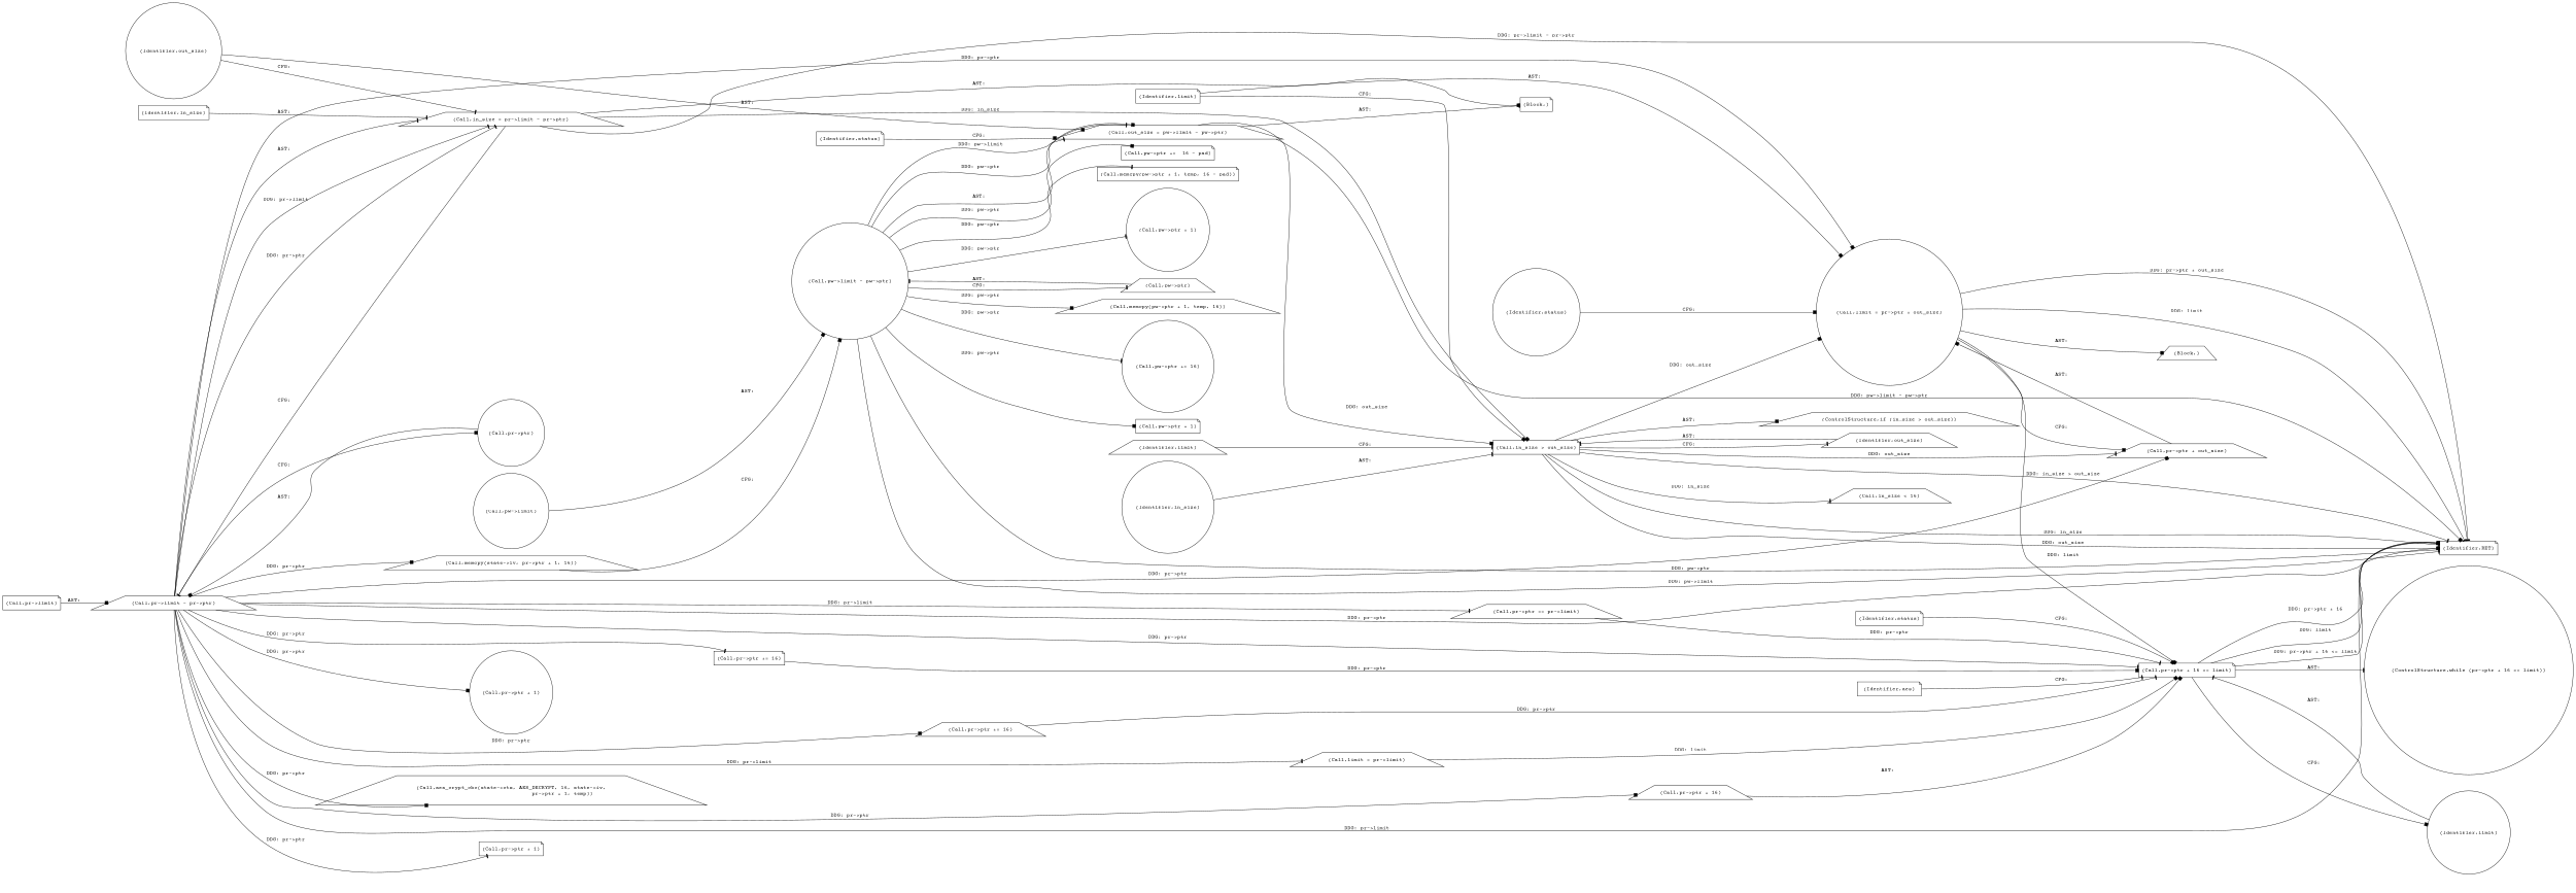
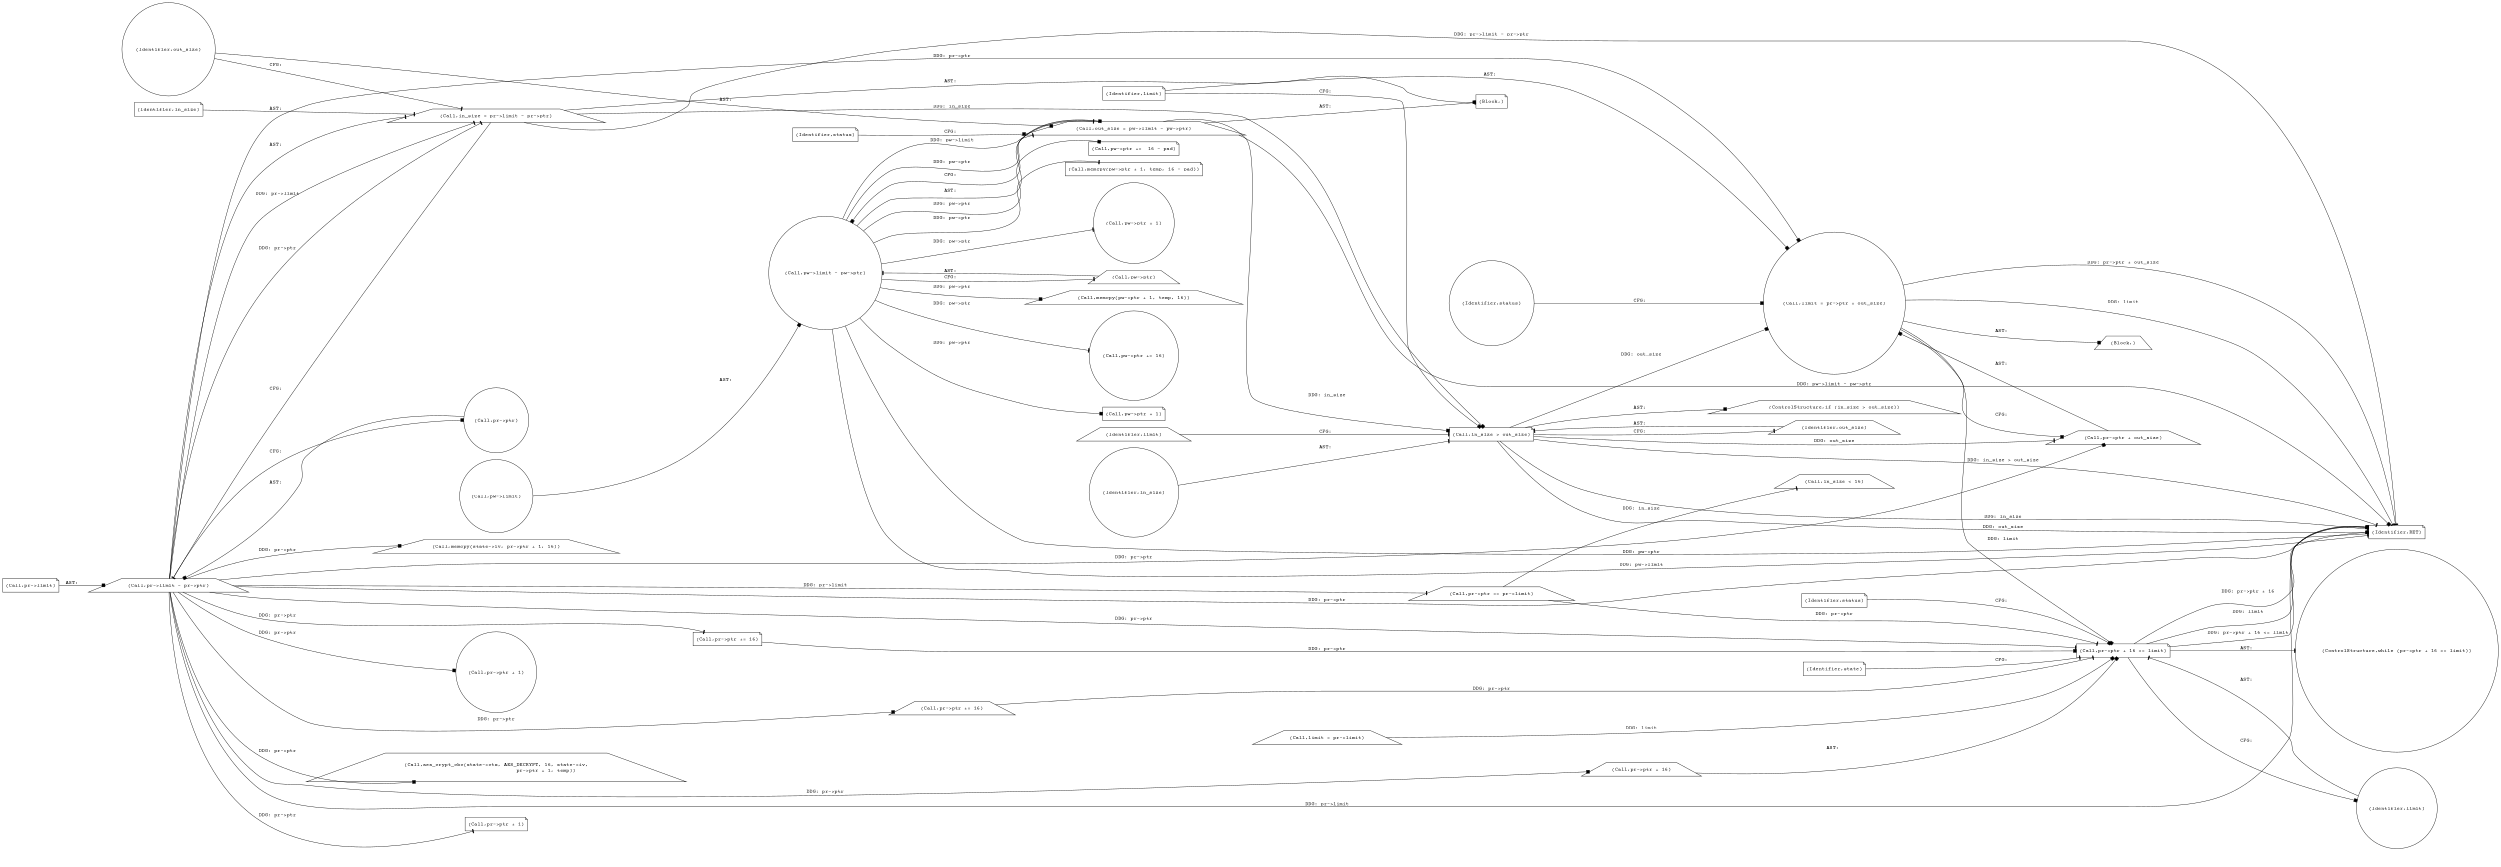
  digraph {
    fontname="Courier Prime"
    rankdir=LR
    node [fontname="Courier Prime" shape=trapezium]
    edge [arrowhead=box fontname="Courier Prime"]
    n1 [label="(Call,limit = pr->ptr + out_size)" shape=circle]
    n2 [label="(Call,pr->ptr + 16 <= limit)" shape=note]
    n3 [label="(Call,pr->ptr + out_size)"]
    n4 [label="(Identifier,RET)" shape=note]
    n5 [label="(Block,)"]
    n6 [label="(ControlStructure,while (pr->ptr + 16 <= limit))" shape=circle]
    n7 [label="(Identifier,limit)" shape=circle]
    n8 [label="(Call,pr->limit - pr->ptr)"]
    n9 [label="(Call,in_size = pr->limit - pr->ptr)"]
    n10 [label="(Call,pr->ptr += 16)" shape=note]
    n11 [label="(Call,pr->ptr + 1)" shape=circle]
    n12 [label="(Call,pr->ptr += 16)"]
    n13 [label="(Call,memcpy(state->iv, pr->ptr + 1, 16))"]
    n14 [label="(Call,aes_crypt_cbc(state->ctx, AES_DECRYPT, 16, state->iv,\n                                pr->ptr + 1, temp))"]
    n15 [label="(Call,limit = pr->limit)"]
    n16 [label="(Call,pr->ptr + 16)"]
    n17 [label="(Call,pr->ptr + 1)" shape=note]
    n18 [label="(Call,pr->ptr == pr->limit)"]
    n19 [label="(Call,pr->ptr)" shape=circle]
    n20 [label="(Call,in_size > out_size)" shape=note]
    n21 [label="(Block,)" shape=note]
    n22 [label="(ControlStructure,if (in_size > out_size))"]
    n23 [label="(Identifier,out_size)"]
    n24 [label="(Call,in_size < 16)"]
    n25 [label="(Call,out_size = pw->limit - pw->ptr)"]
    n26 [label="(Call,pw->limit - pw->ptr)" shape=circle]
    n27 [label="(Call,pw->ptr +=  16 - pad)" shape=note]
    n28 [label="(Call,memcpy(pw->ptr + 1, temp, 16 - pad))" shape=note]
    n29 [label="(Call,pw->ptr + 1)" shape=circle]
    n30 [label="(Call,pw->ptr)"]
    n31 [label="(Call,memcpy(pw->ptr + 1, temp, 16))"]
    n32 [label="(Call,pw->ptr += 16)" shape=circle]
    n33 [label="(Call,pw->ptr + 1)" shape=note]
    n34 [label="(Call,pr->limit)" shape=note]
    n35 [label="(Identifier,status)" shape=circle]
    n36 [label="(Identifier,in_size)" shape=circle]
-   n37 [label="(Identifier,aes)" shape=note]
+   n37 [label="(Identifier,state)" shape=note]
    n38 [label="(Identifier,limit)" shape=note]
    n39 [label="(Identifier,status)" shape=note]
    n40 [label="(Identifier,out_size)" shape=circle]
    n41 [label="(Call,pw->limit)" shape=circle]
    n42 [label="(Identifier,limit)"]
    n43 [label="(Identifier,in_size)" shape=note]
    n44 [label="(Identifier,status)" shape=note]
    n1 -> n2 [label="DDG: limit"]
    n1 -> n3 [label="CFG: "]
    n1 -> n4 [arrowhead=tee label="DDG: pr->ptr + out_size"]
    n1 -> n4 [arrowhead=tee label="DDG: limit"]
    n1 -> n5 [label="AST: "]
    n2 -> n4 [label="DDG: pr->ptr + 16"]
    n2 -> n4 [arrowhead=tee label="DDG: limit"]
    n2 -> n4 [label="DDG: pr->ptr + 16 <= limit"]
    n2 -> n6 [arrowhead=tee label="AST: "]
    n2 -> n7 [label="CFG: "]
    n3 -> n1 [label="AST: "]
    n7 -> n2 [arrowhead=tee label="AST: "]
    n8 -> n1 [label="DDG: pr->ptr"]
    n8 -> n2 [arrowhead=tee label="DDG: pr->ptr"]
    n8 -> n3 [label="DDG: pr->ptr"]
    n8 -> n4 [label="DDG: pr->ptr"]
    n8 -> n4 [label="DDG: pr->limit"]
    n8 -> n9 [arrowhead=tee label="AST: "]
    n8 -> n9 [arrowhead=tee label="DDG: pr->limit"]
    n8 -> n9 [arrowhead=tee label="DDG: pr->ptr"]
    n8 -> n10 [arrowhead=tee label="DDG: pr->ptr"]
    n8 -> n11 [label="DDG: pr->ptr"]
    n8 -> n12 [label="DDG: pr->ptr"]
    n8 -> n13 [label="DDG: pr->ptr"]
    n8 -> n14 [label="DDG: pr->ptr"]
-   n8 -> n15 [arrowhead=tee label="DDG: pr->limit"]
    n8 -> n16 [label="DDG: pr->ptr"]
    n8 -> n17 [arrowhead=tee label="DDG: pr->ptr"]
    n8 -> n18 [arrowhead=tee label="DDG: pr->limit"]
    n8 -> n19 [label="CFG: "]
    n9 -> n4 [arrowhead=tee label="DDG: pr->limit - pr->ptr"]
    n9 -> n8 [arrowhead=tee label="CFG: "]
    n9 -> n20 [label="DDG: in_size"]
    n9 -> n21 [label="AST: "]
    n10 -> n2 [label="DDG: pr->ptr"]
    n12 -> n2 [arrowhead=tee label="DDG: pr->ptr"]
    n15 -> n2 [label="DDG: limit"]
    n16 -> n2 [label="AST: "]
    n18 -> n2 [arrowhead=tee label="DDG: pr->ptr"]
    n19 -> n8 [label="AST: "]
    n20 -> n1 [label="DDG: out_size"]
    n20 -> n3 [arrowhead=tee label="DDG: out_size"]
    n20 -> n4 [arrowhead=tee label="DDG: in_size > out_size"]
    n20 -> n4 [arrowhead=tee label="DDG: in_size"]
    n20 -> n4 [label="DDG: out_size"]
    n20 -> n22 [label="AST: "]
    n20 -> n23 [arrowhead=tee label="CFG: "]
-   n20 -> n24 [arrowhead=tee label="DDG: in_size"]
+   n18 -> n24 [arrowhead=tee label="DDG: in_size"]
    n23 -> n20 [arrowhead=tee label="AST: "]
    n25 -> n4 [label="DDG: pw->limit - pw->ptr"]
-   n25 -> n20 [label="DDG: out_size"]
+   n25 -> n20 [label="DDG: in_size"]
    n25 -> n21 [arrowhead=tee label="AST: "]
-   n13 -> n26 [label="CFG: "]
+   n25 -> n26 [label="CFG: "]
    n26 -> n4 [arrowhead=tee label="DDG: pw->ptr"]
    n26 -> n4 [arrowhead=tee label="DDG: pw->limit"]
    n26 -> n25 [label="AST: "]
    n26 -> n25 [arrowhead=tee label="DDG: pw->limit"]
    n26 -> n25 [arrowhead=tee label="DDG: pw->ptr"]
    n26 -> n27 [label="DDG: pw->ptr"]
    n26 -> n28 [arrowhead=tee label="DDG: pw->ptr"]
    n26 -> n29 [arrowhead=tee label="DDG: pw->ptr"]
    n26 -> n30 [arrowhead=tee label="CFG: "]
    n26 -> n31 [label="DDG: pw->ptr"]
    n26 -> n32 [arrowhead=tee label="DDG: pw->ptr"]
    n26 -> n33 [label="DDG: pw->ptr"]
    n30 -> n26 [arrowhead=tee label="AST: "]
    n34 -> n8 [label="AST: "]
    n35 -> n1 [label="CFG: "]
    n36 -> n20 [arrowhead=tee label="AST: "]
    n37 -> n2 [arrowhead=tee label="CFG: "]
    n38 -> n1 [label="AST: "]
    n38 -> n20 [label="CFG: "]
    n39 -> n25 [label="CFG: "]
    n40 -> n9 [arrowhead=tee label="CFG: "]
    n40 -> n25 [label="AST: "]
    n41 -> n26 [label="AST: "]
    n42 -> n20 [arrowhead=tee label="CFG: "]
    n43 -> n9 [arrowhead=tee label="AST: "]
    n44 -> n2 [label="CFG: "]
  }
